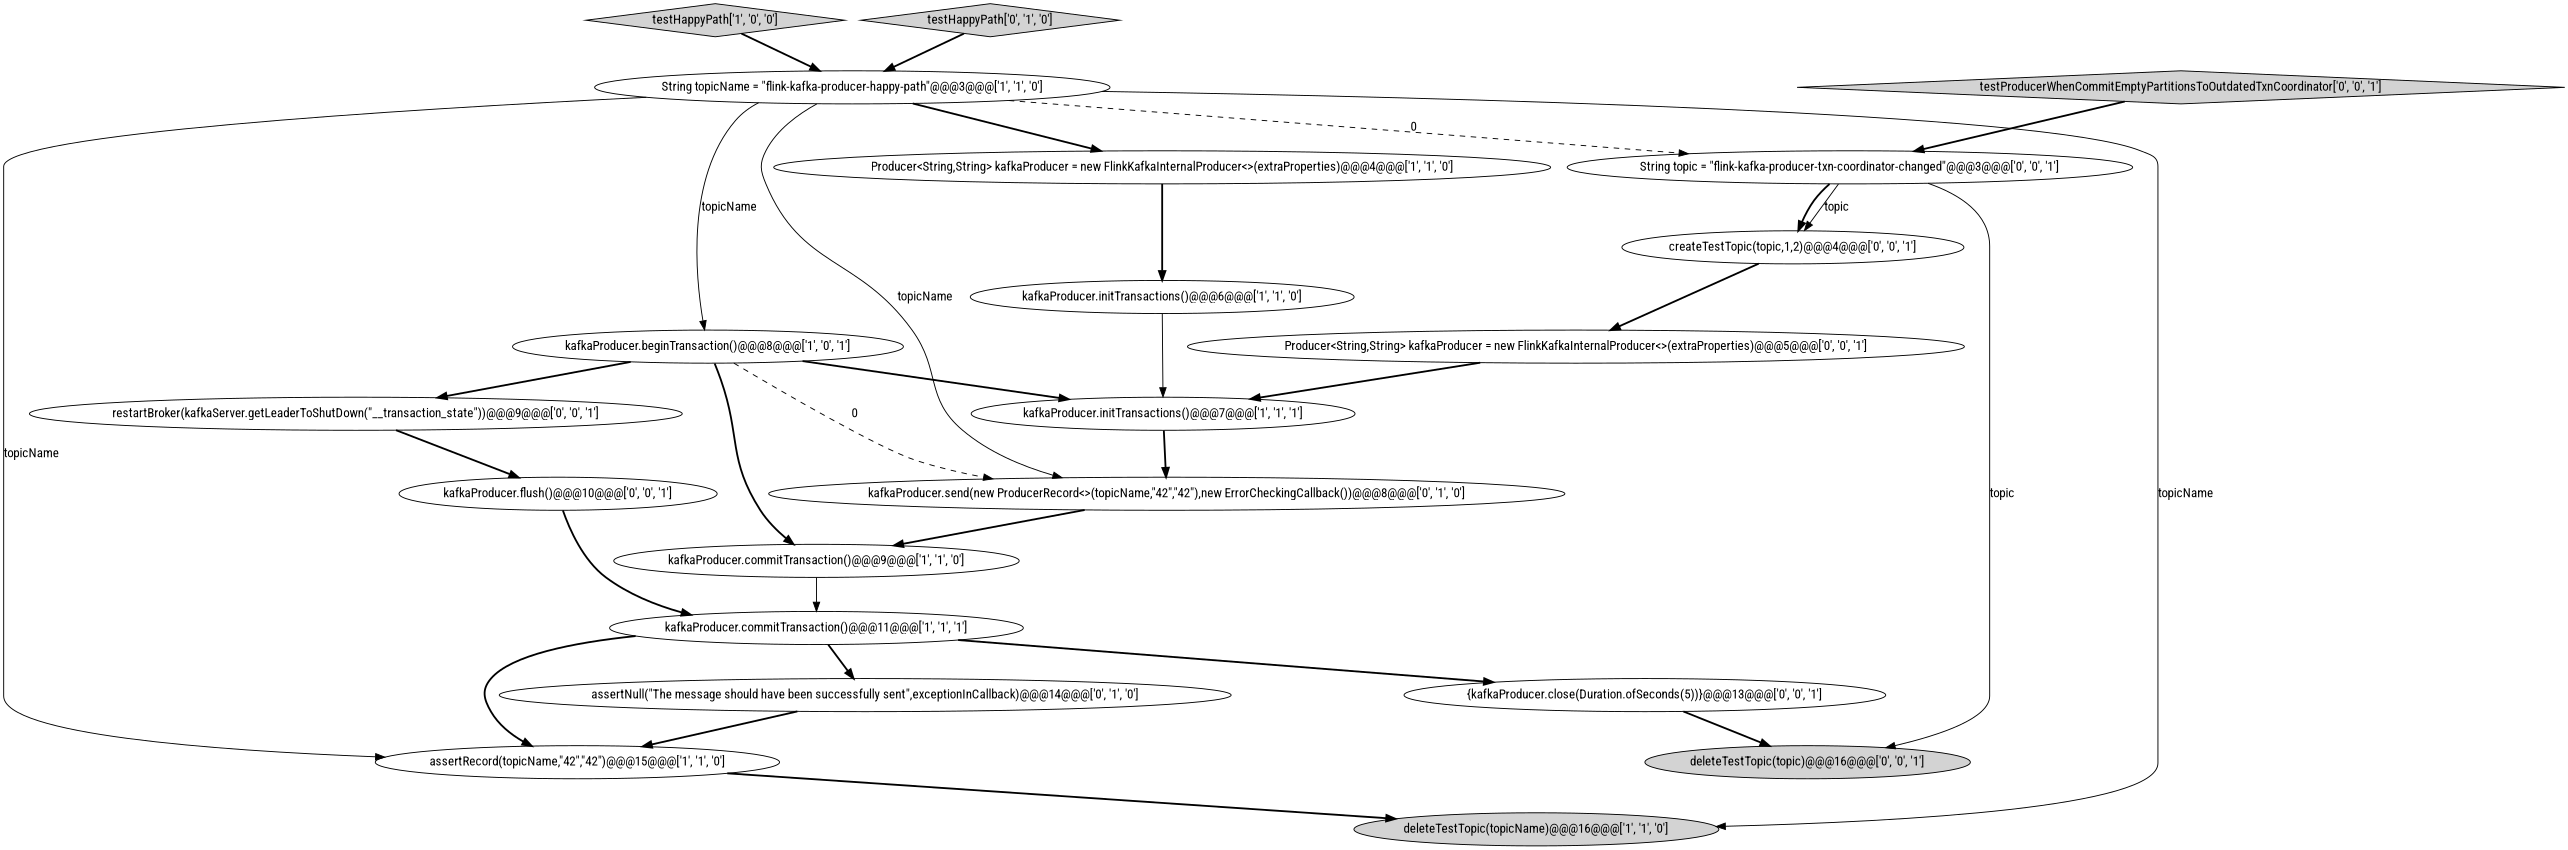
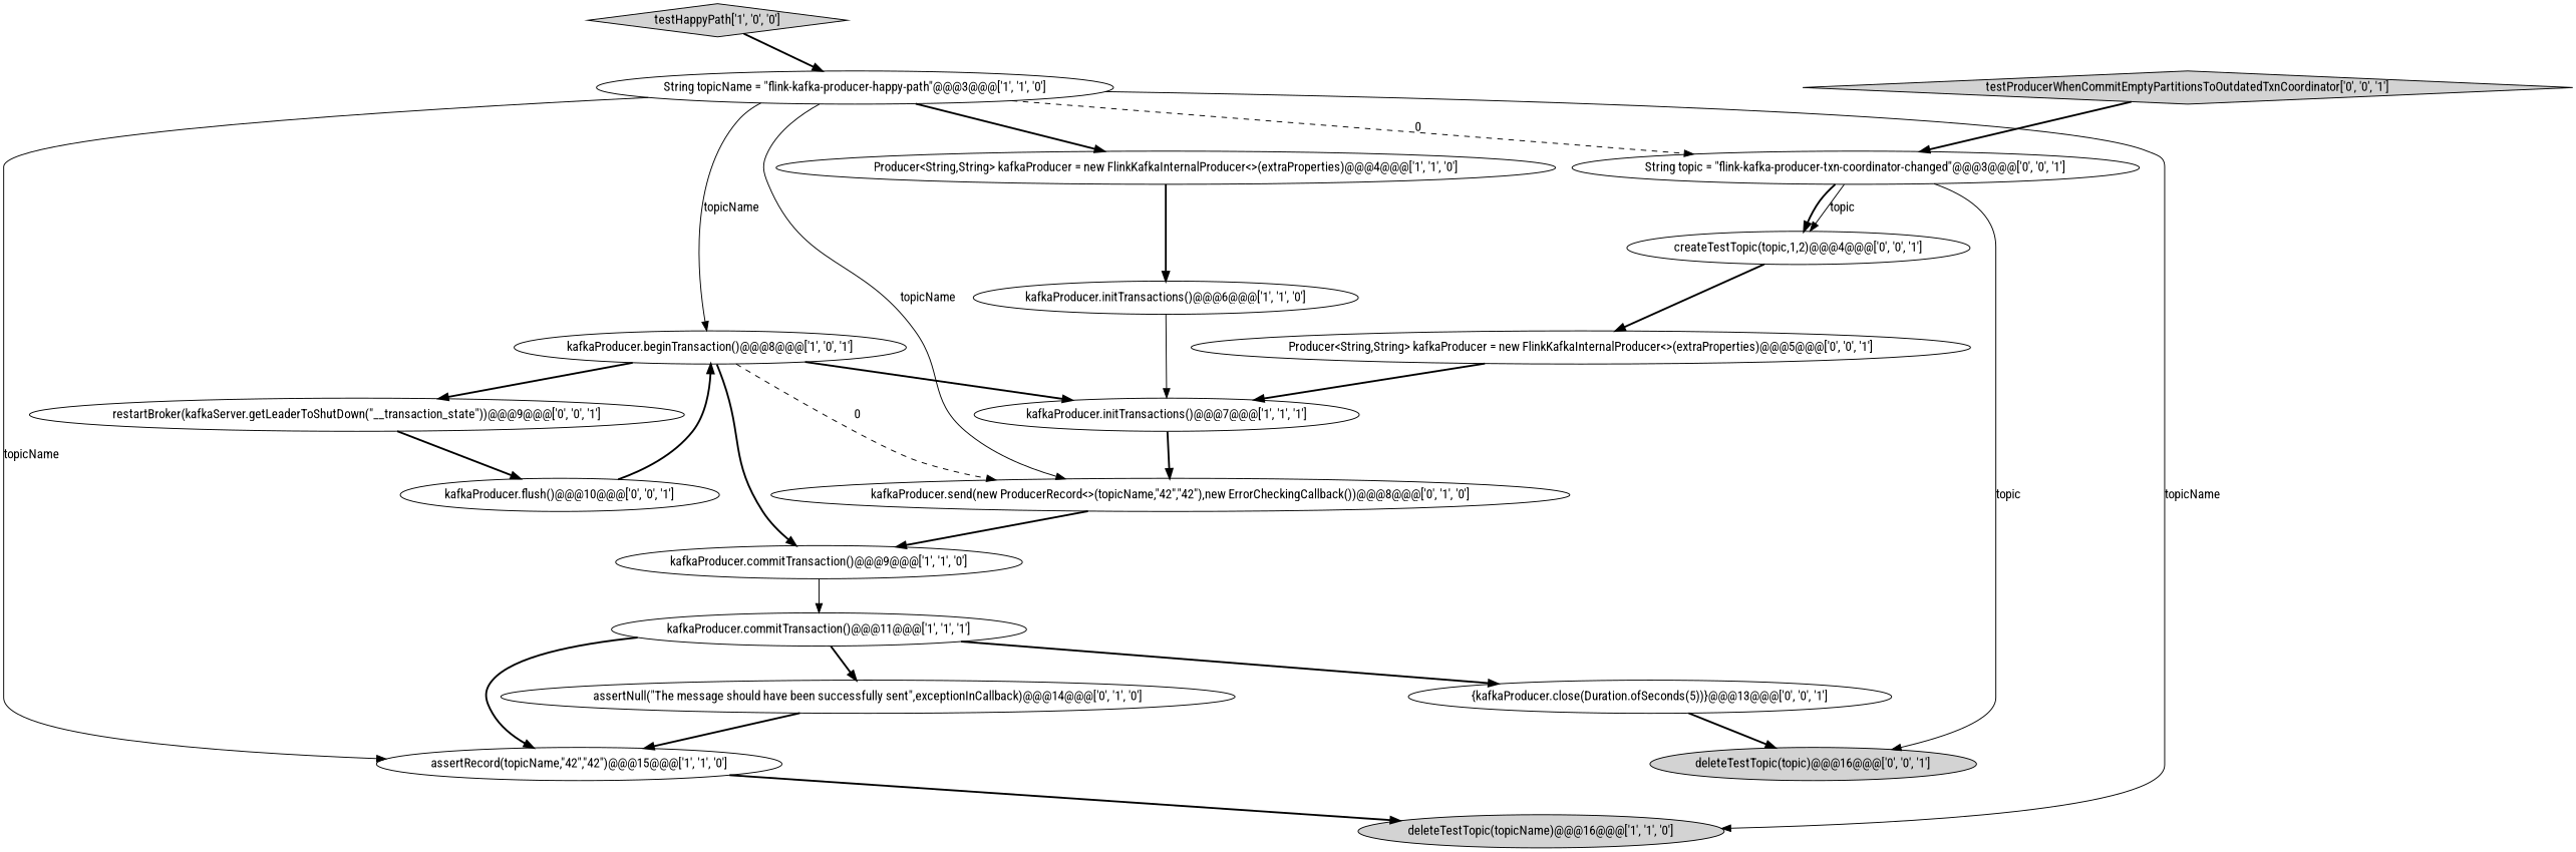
  digraph {
    fontname="Roboto Condensed"
    node [fillcolor=white fontname="Roboto Condensed" shape=ellipse style=filled]
    edge [fontname="Roboto Condensed" style=bold]
    n1 [label="createTestTopic(topic,1,2)@@@4@@@['0', '0', '1']"]
    n2 [label="Producer<String,String> kafkaProducer = new FlinkKafkaInternalProducer<>(extraProperties)@@@5@@@['0', '0', '1']"]
    n3 [label="kafkaProducer.initTransactions()@@@7@@@['1', '1', '1']"]
    n4 [label="kafkaProducer.commitTransaction()@@@11@@@['1', '1', '1']"]
    n5 [label="assertRecord(topicName,\"42\",\"42\")@@@15@@@['1', '1', '0']"]
    n6 [label="{kafkaProducer.close(Duration.ofSeconds(5))}@@@13@@@['0', '0', '1']"]
    n7 [label="assertNull(\"The message should have been successfully sent\",exceptionInCallback)@@@14@@@['0', '1', '0']"]
    n8 [fillcolor=lightgray label="deleteTestTopic(topicName)@@@16@@@['1', '1', '0']"]
    n9 [fillcolor=lightgray label="deleteTestTopic(topic)@@@16@@@['0', '0', '1']"]
    n10 [label="kafkaProducer.beginTransaction()@@@8@@@['1', '0', '1']"]
    n11 [label="kafkaProducer.send(new ProducerRecord<>(topicName,\"42\",\"42\"),new ErrorCheckingCallback())@@@8@@@['0', '1', '0']"]
    n12 [label="restartBroker(kafkaServer.getLeaderToShutDown(\"__transaction_state\"))@@@9@@@['0', '0', '1']"]
    n13 [label="kafkaProducer.commitTransaction()@@@9@@@['1', '1', '0']"]
    n14 [label="kafkaProducer.flush()@@@10@@@['0', '0', '1']"]
    n15 [fillcolor=lightgray label="testHappyPath['1', '0', '0']" shape=diamond]
    n16 [label="String topicName = \"flink-kafka-producer-happy-path\"@@@3@@@['1', '1', '0']"]
    n17 [label="String topic = \"flink-kafka-producer-txn-coordinator-changed\"@@@3@@@['0', '0', '1']"]
    n18 [label="Producer<String,String> kafkaProducer = new FlinkKafkaInternalProducer<>(extraProperties)@@@4@@@['1', '1', '0']"]
-   n19 [fillcolor=lightgray label="testHappyPath['0', '1', '0']" shape=diamond]
    n20 [label="kafkaProducer.initTransactions()@@@6@@@['1', '1', '0']"]
    n21 [fillcolor=lightgray label="testProducerWhenCommitEmptyPartitionsToOutdatedTxnCoordinator['0', '0', '1']" shape=diamond]
    n1 -> n2
    n2 -> n3
    n3 -> n11
    n4 -> n5
    n4 -> n6
    n4 -> n7
    n5 -> n8
    n6 -> n9
    n7 -> n5
    n10 -> n3
    n10 -> n11 [label=0 style=dashed]
    n10 -> n12
    n10 -> n13
    n11 -> n13
    n12 -> n14
    n13 -> n4 [style=solid]
-   n14 -> n4
+   n14 -> n10
    n15 -> n16
    n16 -> n5 [label=topicName style=solid]
    n16 -> n8 [label=topicName style=solid]
    n16 -> n10 [label=topicName style=solid]
    n16 -> n11 [label=topicName style=solid]
    n16 -> n17 [label=0 style=dashed]
    n16 -> n18
    n17 -> n1 [label=topic style=solid]
    n17 -> n1
    n17 -> n9 [label=topic style=solid]
    n18 -> n20
-   n19 -> n16
    n20 -> n3 [style=solid]
    n21 -> n17
  }
